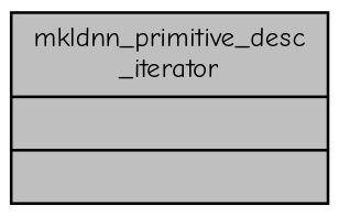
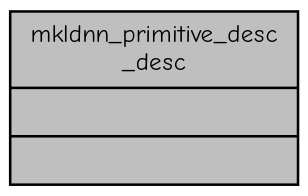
  digraph {
    fontname="Comic Neue"
-   n1 [color=black fillcolor=grey75 fontcolor=black fontname="Comic Neue" fontsize=10 height=0.2 label="{mkldnn_primitive_desc\l_iterator\n||}" shape=record style=filled width=0.4]
+   n1 [color=black fillcolor=grey75 fontcolor=black fontname="Comic Neue" fontsize=10 height=0.2 label="{mkldnn_primitive_desc\l_desc\n||}" shape=record style=filled width=0.4]
  }
